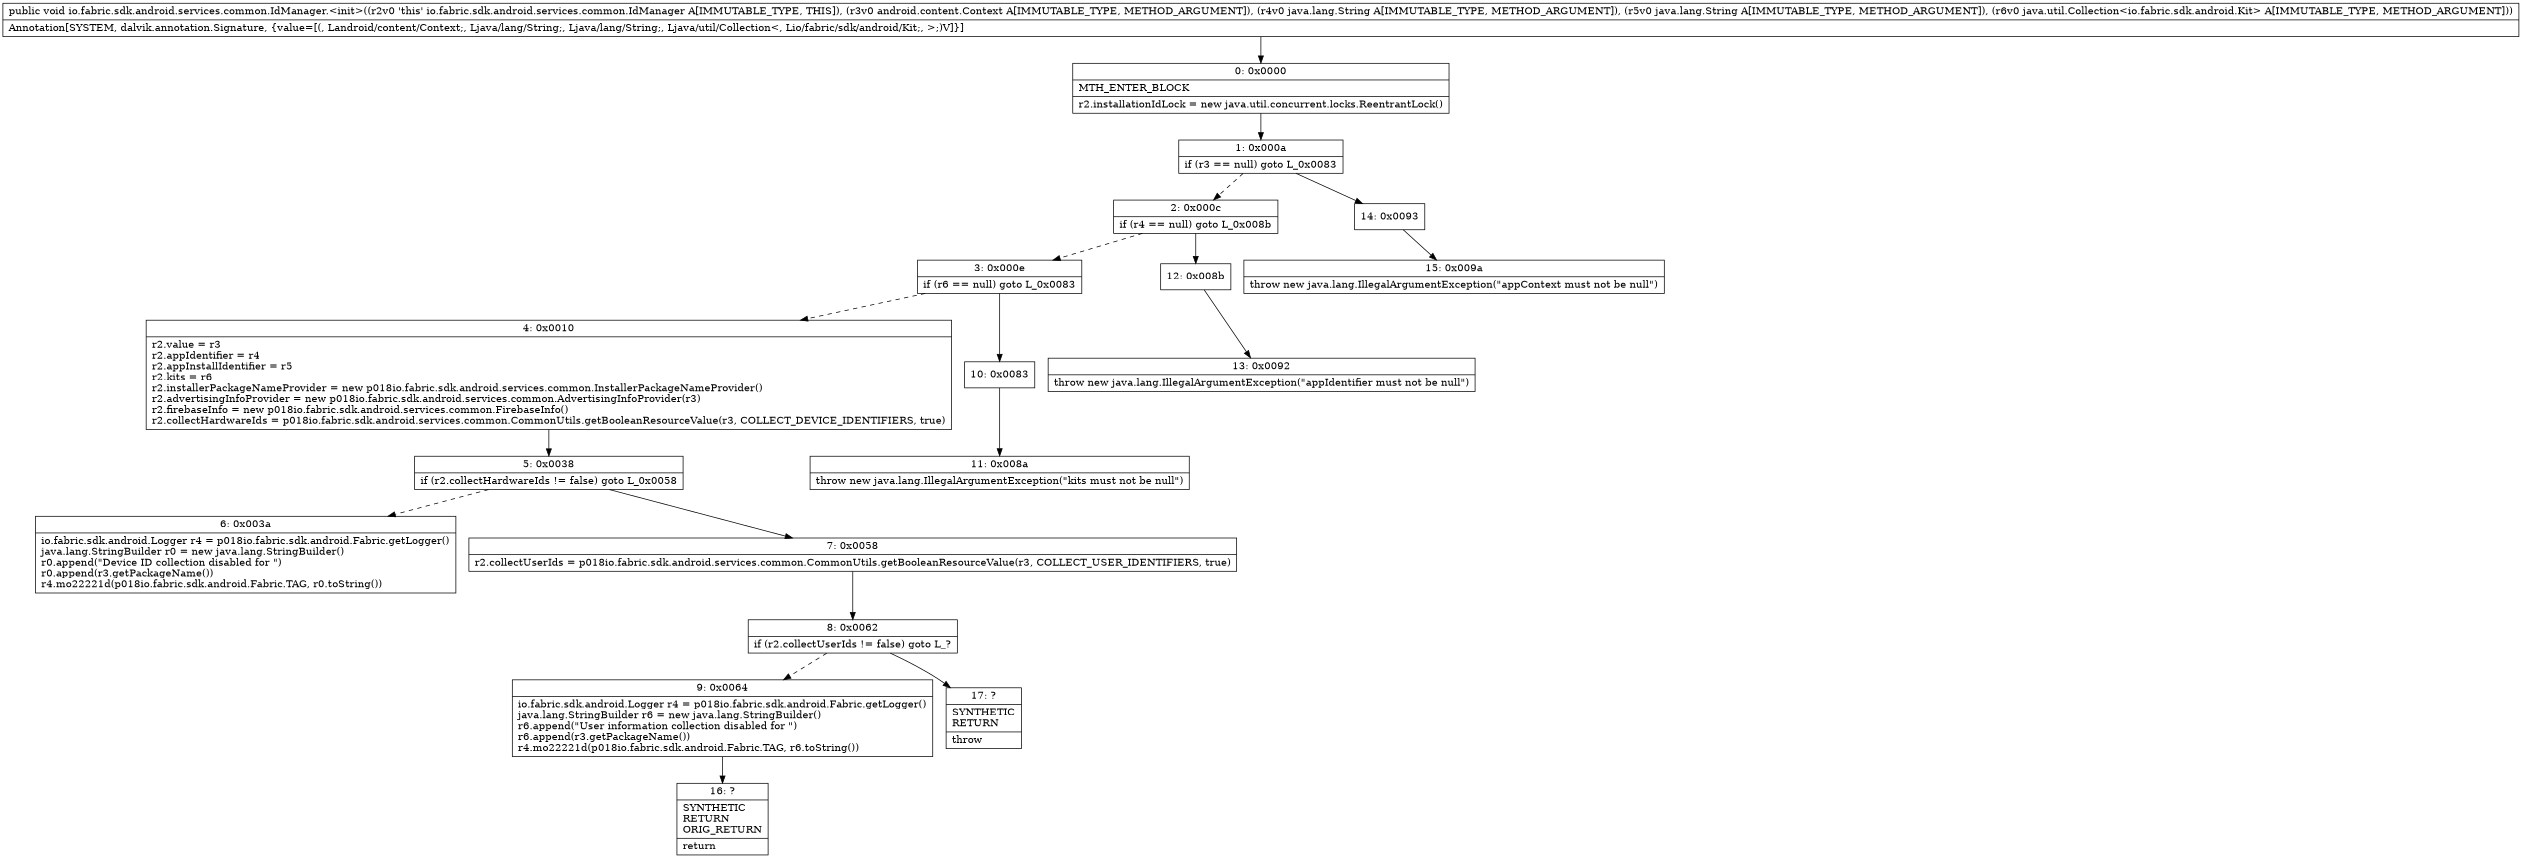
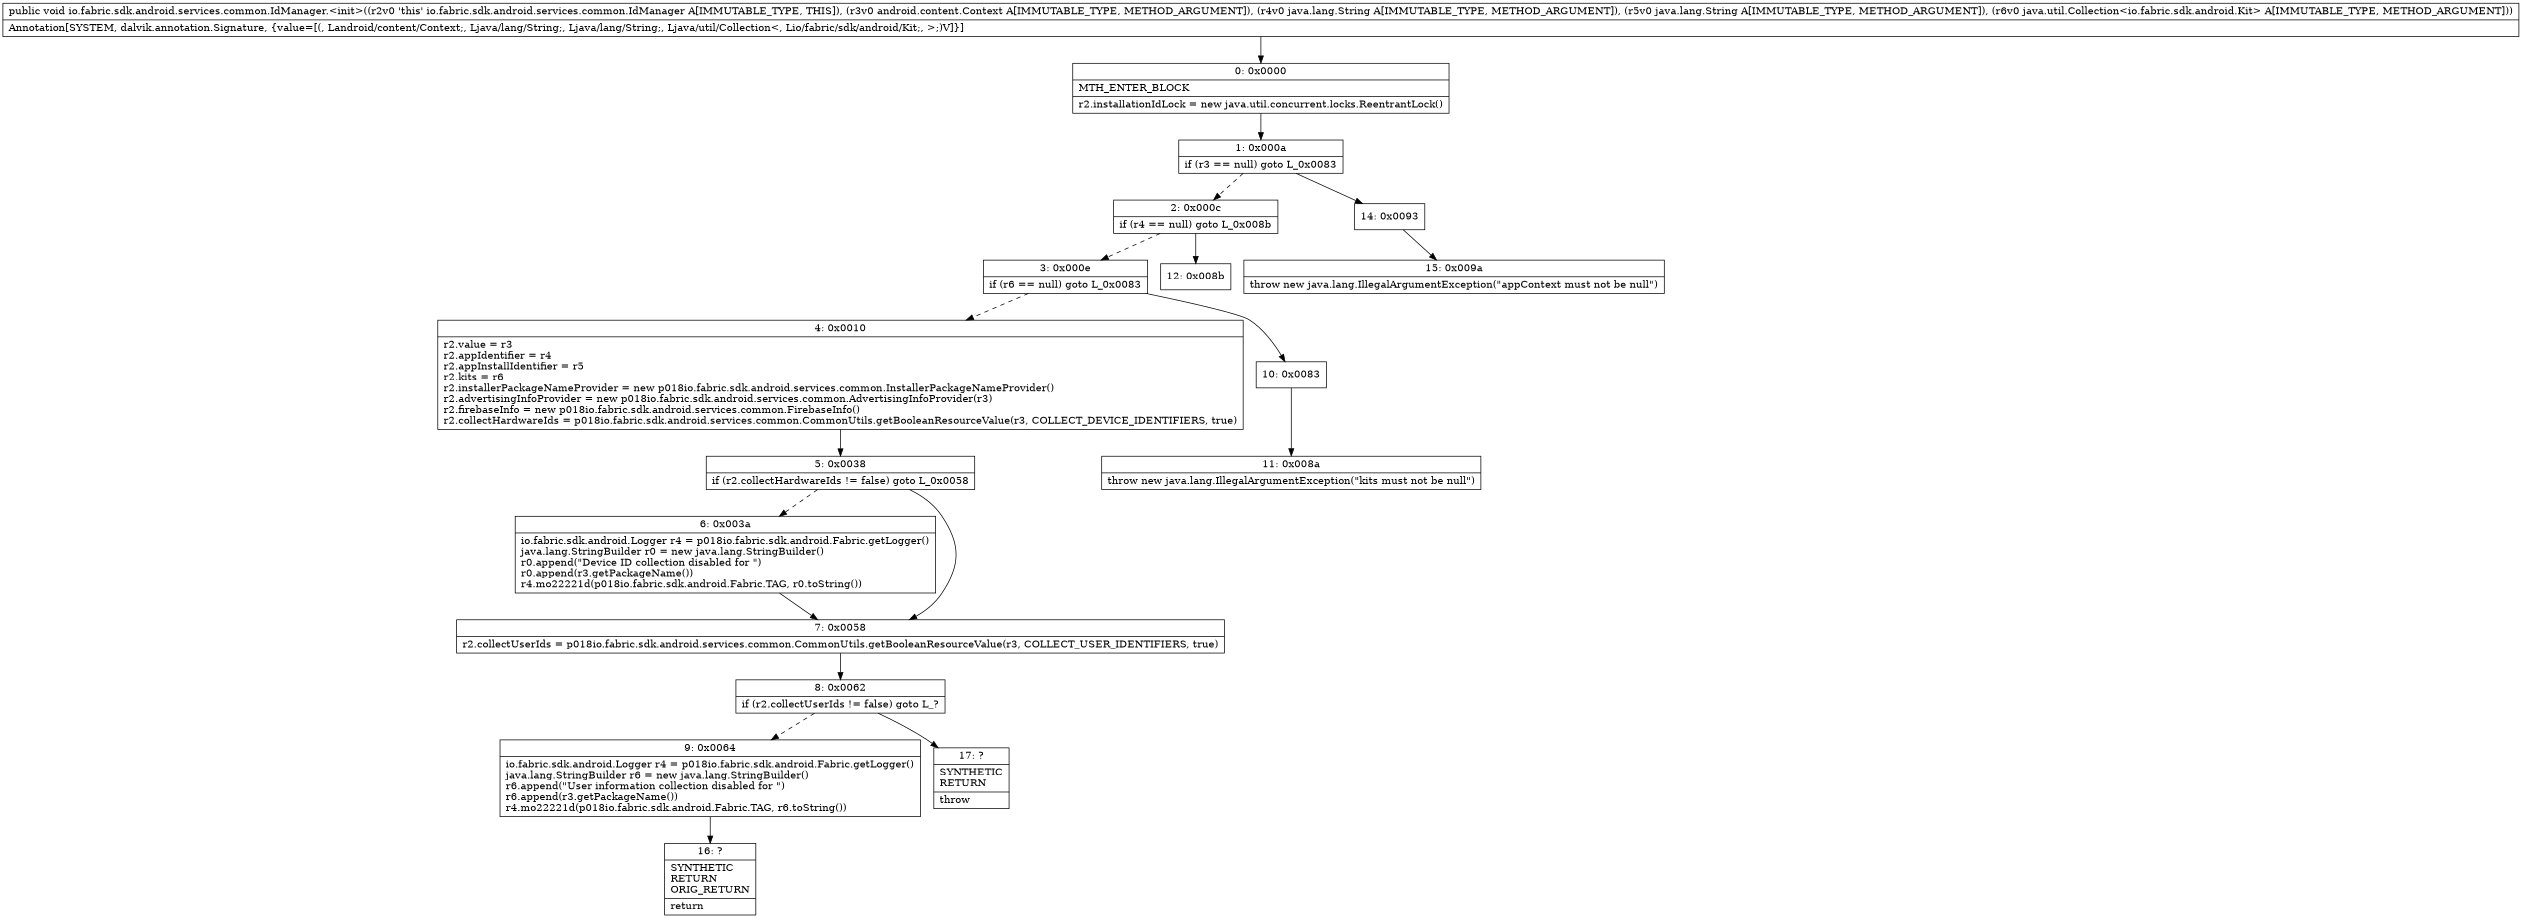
  digraph {
    node [shape=record]
    n1 [label="{0\:\ 0x0000|MTH_ENTER_BLOCK\l|r2.installationIdLock = new java.util.concurrent.locks.ReentrantLock()\l}"]
    n2 [label="{1\:\ 0x000a|if (r3 == null) goto L_0x0083\l}"]
    n3 [label="{2\:\ 0x000c|if (r4 == null) goto L_0x008b\l}"]
    n4 [label="{14\:\ 0x0093}"]
    n5 [label="{3\:\ 0x000e|if (r6 == null) goto L_0x0083\l}"]
    n6 [label="{12\:\ 0x008b}"]
    n7 [label="{15\:\ 0x009a|throw new java.lang.IllegalArgumentException(\"appContext must not be null\")\l}"]
    n8 [label="{4\:\ 0x0010|r2.value = r3\lr2.appIdentifier = r4\lr2.appInstallIdentifier = r5\lr2.kits = r6\lr2.installerPackageNameProvider = new p018io.fabric.sdk.android.services.common.InstallerPackageNameProvider()\lr2.advertisingInfoProvider = new p018io.fabric.sdk.android.services.common.AdvertisingInfoProvider(r3)\lr2.firebaseInfo = new p018io.fabric.sdk.android.services.common.FirebaseInfo()\lr2.collectHardwareIds = p018io.fabric.sdk.android.services.common.CommonUtils.getBooleanResourceValue(r3, COLLECT_DEVICE_IDENTIFIERS, true)\l}"]
    n9 [label="{10\:\ 0x0083}"]
-   n10 [label="{13\:\ 0x0092|throw new java.lang.IllegalArgumentException(\"appIdentifier must not be null\")\l}"]
    n11 [label="{5\:\ 0x0038|if (r2.collectHardwareIds != false) goto L_0x0058\l}"]
    n12 [label="{11\:\ 0x008a|throw new java.lang.IllegalArgumentException(\"kits must not be null\")\l}"]
    n13 [label="{6\:\ 0x003a|io.fabric.sdk.android.Logger r4 = p018io.fabric.sdk.android.Fabric.getLogger()\ljava.lang.StringBuilder r0 = new java.lang.StringBuilder()\lr0.append(\"Device ID collection disabled for \")\lr0.append(r3.getPackageName())\lr4.mo22221d(p018io.fabric.sdk.android.Fabric.TAG, r0.toString())\l}"]
    n14 [label="{7\:\ 0x0058|r2.collectUserIds = p018io.fabric.sdk.android.services.common.CommonUtils.getBooleanResourceValue(r3, COLLECT_USER_IDENTIFIERS, true)\l}"]
    n15 [label="{8\:\ 0x0062|if (r2.collectUserIds != false) goto L_?\l}"]
    n16 [label="{9\:\ 0x0064|io.fabric.sdk.android.Logger r4 = p018io.fabric.sdk.android.Fabric.getLogger()\ljava.lang.StringBuilder r6 = new java.lang.StringBuilder()\lr6.append(\"User information collection disabled for \")\lr6.append(r3.getPackageName())\lr4.mo22221d(p018io.fabric.sdk.android.Fabric.TAG, r6.toString())\l}"]
    n17 [label="{17\:\ ?|SYNTHETIC\lRETURN\l|throw\l}"]
    n18 [label="{16\:\ ?|SYNTHETIC\lRETURN\lORIG_RETURN\l|return\l}"]
    n19 [label="{public void io.fabric.sdk.android.services.common.IdManager.\<init\>((r2v0 'this' io.fabric.sdk.android.services.common.IdManager A[IMMUTABLE_TYPE, THIS]), (r3v0 android.content.Context A[IMMUTABLE_TYPE, METHOD_ARGUMENT]), (r4v0 java.lang.String A[IMMUTABLE_TYPE, METHOD_ARGUMENT]), (r5v0 java.lang.String A[IMMUTABLE_TYPE, METHOD_ARGUMENT]), (r6v0 java.util.Collection\<io.fabric.sdk.android.Kit\> A[IMMUTABLE_TYPE, METHOD_ARGUMENT]))  | Annotation[SYSTEM, dalvik.annotation.Signature, \{value=[(, Landroid\/content\/Context;, Ljava\/lang\/String;, Ljava\/lang\/String;, Ljava\/util\/Collection\<, Lio\/fabric\/sdk\/android\/Kit;, \>;)V]\}]\l}"]
    n1 -> n2
    n2 -> n3 [style=dashed]
    n2 -> n4
    n3 -> n5 [style=dashed]
    n3 -> n6
    n4 -> n7
    n5 -> n8 [style=dashed]
    n5 -> n9
-   n6 -> n10
    n8 -> n11
    n9 -> n12
    n11 -> n13 [style=dashed]
    n11 -> n14
+   n13 -> n14
    n14 -> n15
    n15 -> n16 [style=dashed]
    n15 -> n17
    n16 -> n18
    n19 -> n1
  }
